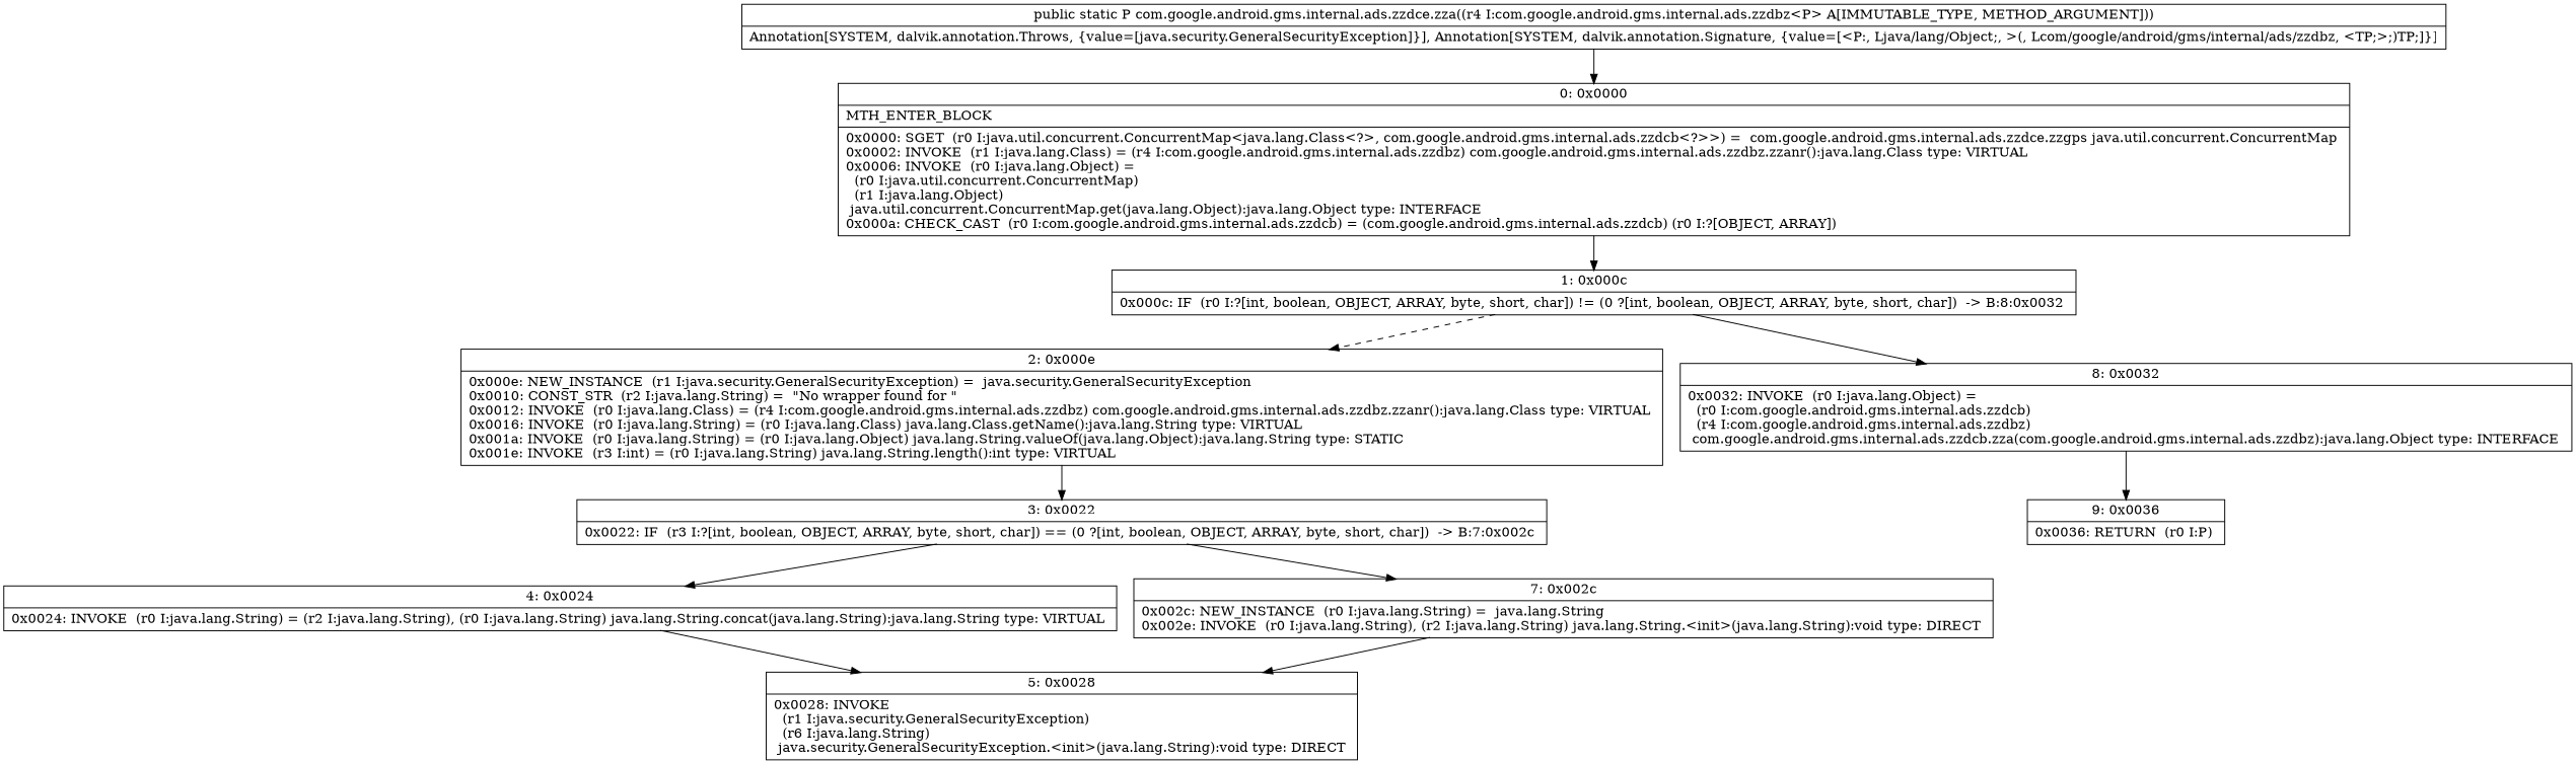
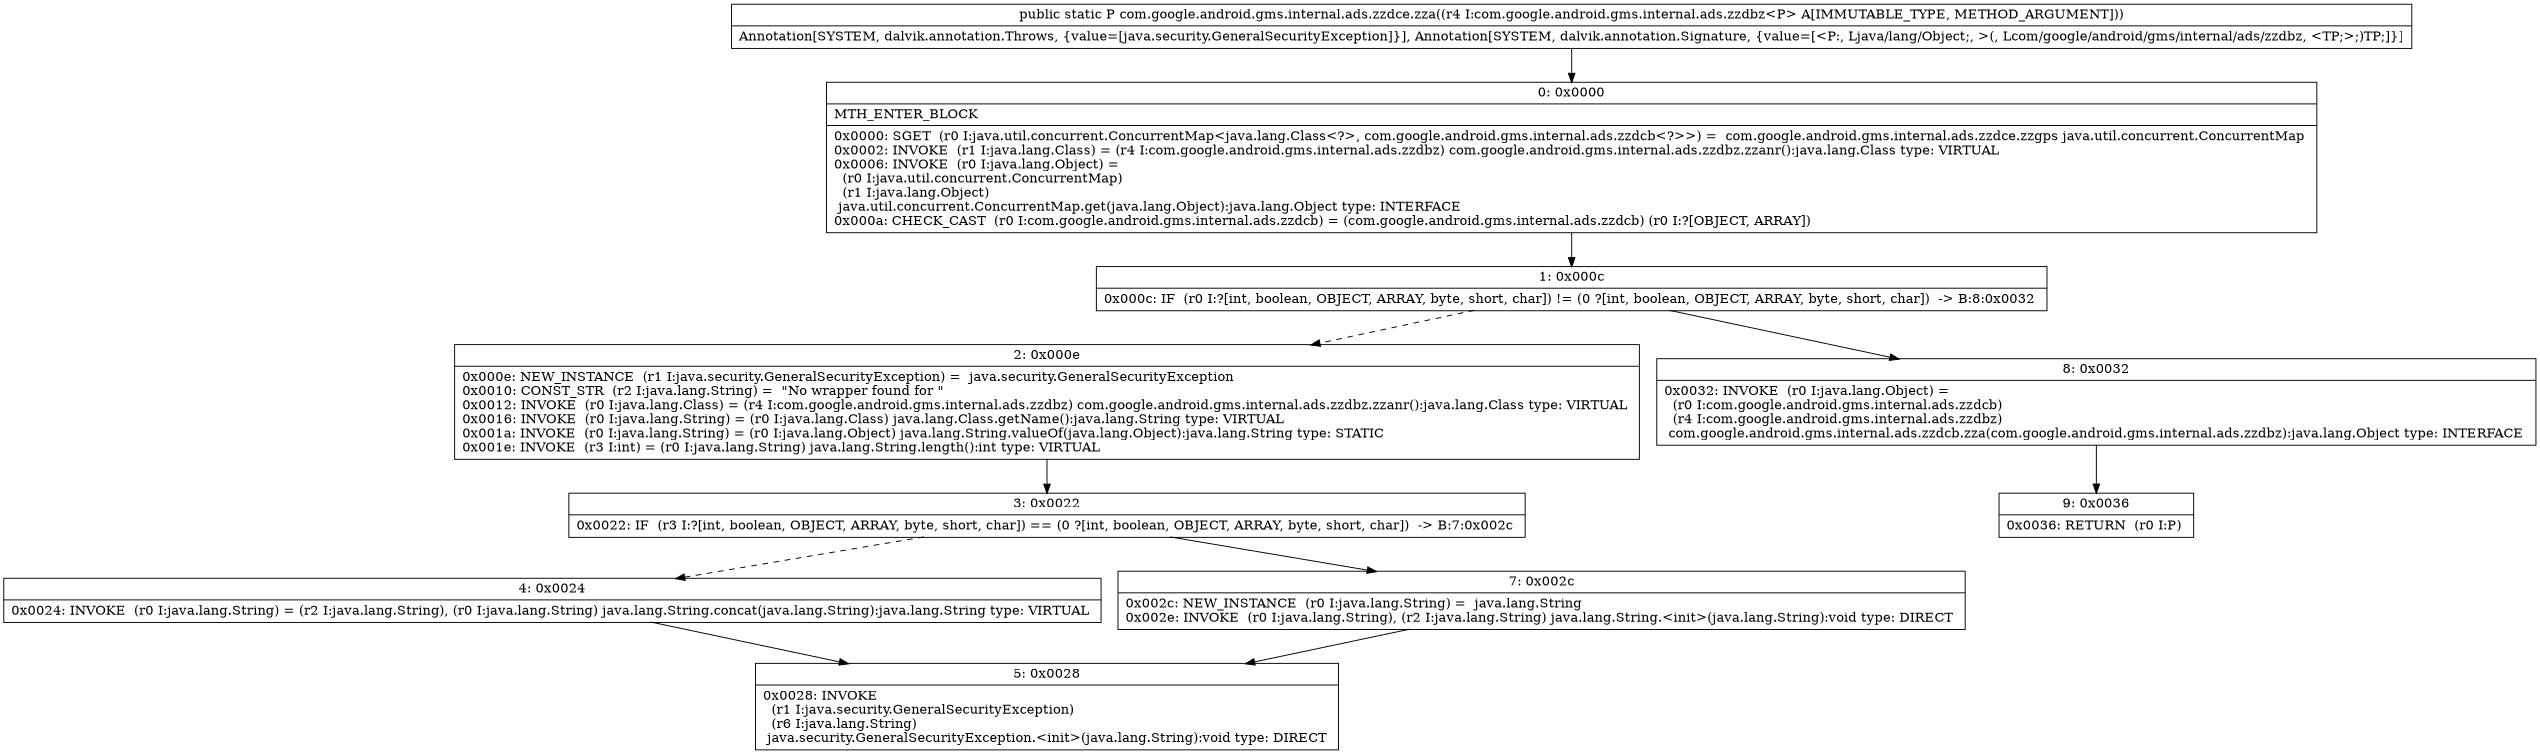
  digraph {
    node [shape=record]
    n1 [label="{0\:\ 0x0000|MTH_ENTER_BLOCK\l|0x0000: SGET  (r0 I:java.util.concurrent.ConcurrentMap\<java.lang.Class\<?\>, com.google.android.gms.internal.ads.zzdcb\<?\>\>) =  com.google.android.gms.internal.ads.zzdce.zzgps java.util.concurrent.ConcurrentMap \l0x0002: INVOKE  (r1 I:java.lang.Class) = (r4 I:com.google.android.gms.internal.ads.zzdbz) com.google.android.gms.internal.ads.zzdbz.zzanr():java.lang.Class type: VIRTUAL \l0x0006: INVOKE  (r0 I:java.lang.Object) = \l  (r0 I:java.util.concurrent.ConcurrentMap)\l  (r1 I:java.lang.Object)\l java.util.concurrent.ConcurrentMap.get(java.lang.Object):java.lang.Object type: INTERFACE \l0x000a: CHECK_CAST  (r0 I:com.google.android.gms.internal.ads.zzdcb) = (com.google.android.gms.internal.ads.zzdcb) (r0 I:?[OBJECT, ARRAY]) \l}"]
    n2 [label="{1\:\ 0x000c|0x000c: IF  (r0 I:?[int, boolean, OBJECT, ARRAY, byte, short, char]) != (0 ?[int, boolean, OBJECT, ARRAY, byte, short, char])  \-\> B:8:0x0032 \l}"]
    n3 [label="{2\:\ 0x000e|0x000e: NEW_INSTANCE  (r1 I:java.security.GeneralSecurityException) =  java.security.GeneralSecurityException \l0x0010: CONST_STR  (r2 I:java.lang.String) =  \"No wrapper found for \" \l0x0012: INVOKE  (r0 I:java.lang.Class) = (r4 I:com.google.android.gms.internal.ads.zzdbz) com.google.android.gms.internal.ads.zzdbz.zzanr():java.lang.Class type: VIRTUAL \l0x0016: INVOKE  (r0 I:java.lang.String) = (r0 I:java.lang.Class) java.lang.Class.getName():java.lang.String type: VIRTUAL \l0x001a: INVOKE  (r0 I:java.lang.String) = (r0 I:java.lang.Object) java.lang.String.valueOf(java.lang.Object):java.lang.String type: STATIC \l0x001e: INVOKE  (r3 I:int) = (r0 I:java.lang.String) java.lang.String.length():int type: VIRTUAL \l}"]
    n4 [label="{8\:\ 0x0032|0x0032: INVOKE  (r0 I:java.lang.Object) = \l  (r0 I:com.google.android.gms.internal.ads.zzdcb)\l  (r4 I:com.google.android.gms.internal.ads.zzdbz)\l com.google.android.gms.internal.ads.zzdcb.zza(com.google.android.gms.internal.ads.zzdbz):java.lang.Object type: INTERFACE \l}"]
    n5 [label="{3\:\ 0x0022|0x0022: IF  (r3 I:?[int, boolean, OBJECT, ARRAY, byte, short, char]) == (0 ?[int, boolean, OBJECT, ARRAY, byte, short, char])  \-\> B:7:0x002c \l}"]
    n6 [label="{9\:\ 0x0036|0x0036: RETURN  (r0 I:P) \l}"]
    n7 [label="{4\:\ 0x0024|0x0024: INVOKE  (r0 I:java.lang.String) = (r2 I:java.lang.String), (r0 I:java.lang.String) java.lang.String.concat(java.lang.String):java.lang.String type: VIRTUAL \l}"]
    n8 [label="{7\:\ 0x002c|0x002c: NEW_INSTANCE  (r0 I:java.lang.String) =  java.lang.String \l0x002e: INVOKE  (r0 I:java.lang.String), (r2 I:java.lang.String) java.lang.String.\<init\>(java.lang.String):void type: DIRECT \l}"]
    n9 [label="{5\:\ 0x0028|0x0028: INVOKE  \l  (r1 I:java.security.GeneralSecurityException)\l  (r6 I:java.lang.String)\l java.security.GeneralSecurityException.\<init\>(java.lang.String):void type: DIRECT \l}"]
    n10 [label="{public static P com.google.android.gms.internal.ads.zzdce.zza((r4 I:com.google.android.gms.internal.ads.zzdbz\<P\> A[IMMUTABLE_TYPE, METHOD_ARGUMENT]))  | Annotation[SYSTEM, dalvik.annotation.Throws, \{value=[java.security.GeneralSecurityException]\}], Annotation[SYSTEM, dalvik.annotation.Signature, \{value=[\<P:, Ljava\/lang\/Object;, \>(, Lcom\/google\/android\/gms\/internal\/ads\/zzdbz, \<TP;\>;)TP;]\}]\l}"]
    n1 -> n2
    n2 -> n3 [style=dashed]
    n2 -> n4
    n3 -> n5
    n4 -> n6
-   n5 -> n7 [style=solid]
+   n5 -> n7 [style=dashed]
    n5 -> n8
    n7 -> n9
    n8 -> n9
    n10 -> n1
  }
